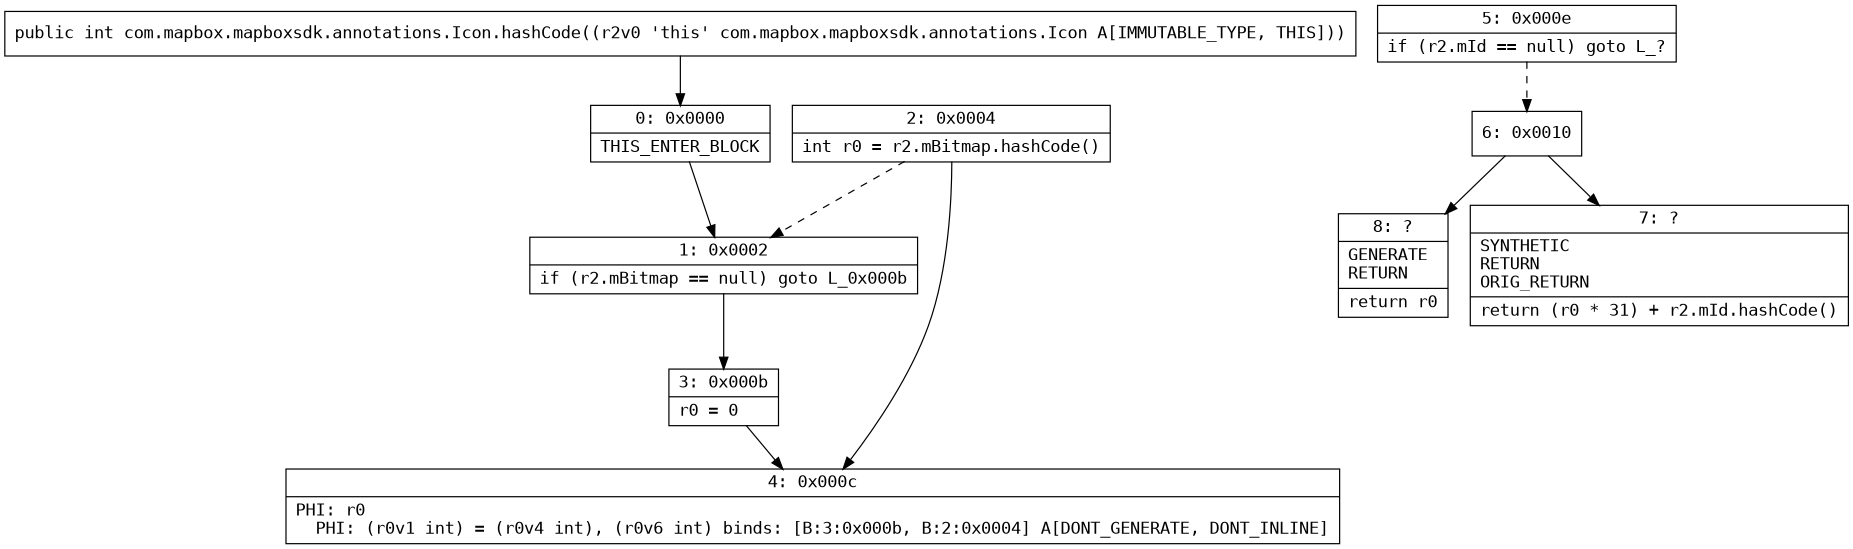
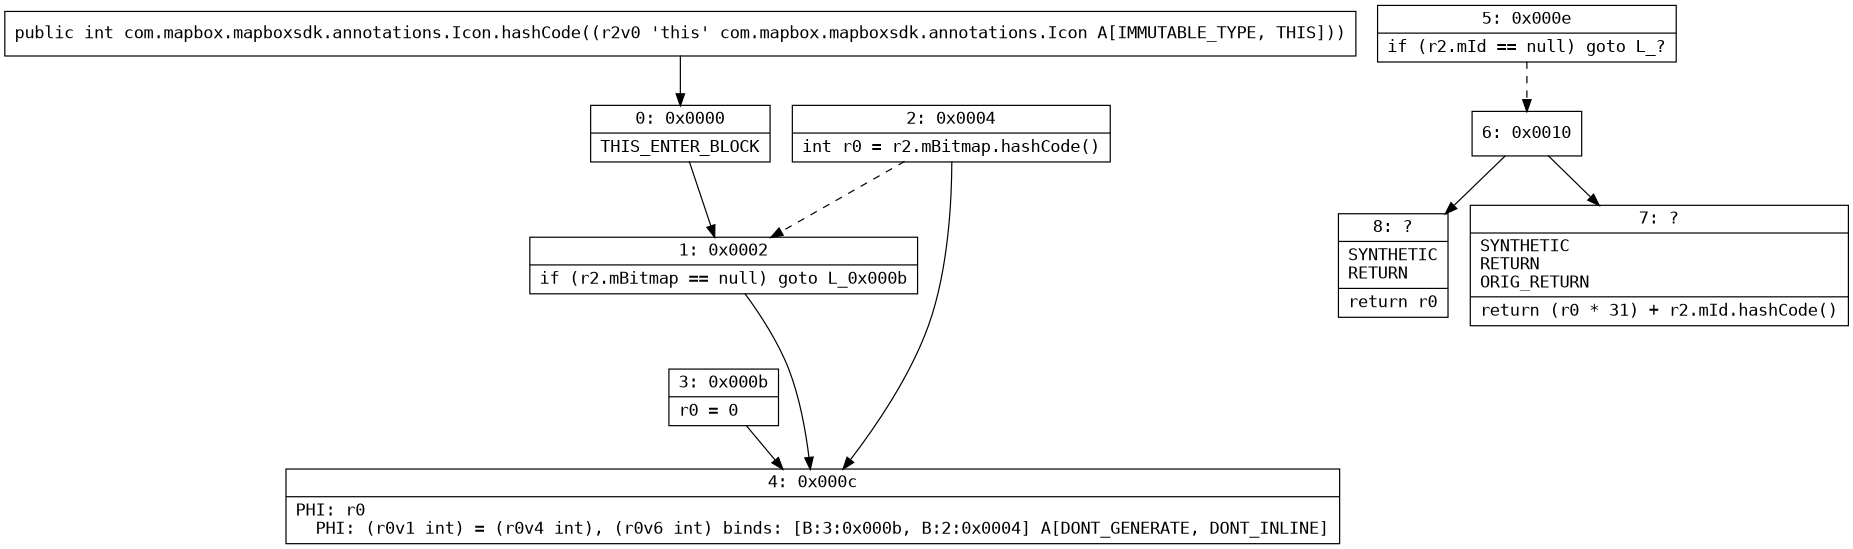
  digraph {
    fontname="DejaVu Sans Mono"
    node [fontname="DejaVu Sans Mono" shape=record]
    edge [fontname="DejaVu Sans Mono"]
    n1 [label="{0\:\ 0x0000|THIS_ENTER_BLOCK\l}"]
    n2 [label="{1\:\ 0x0002|if (r2.mBitmap == null) goto L_0x000b\l}"]
    n3 [label="{3\:\ 0x000b|r0 = 0\l}"]
    n4 [label="{2\:\ 0x0004|int r0 = r2.mBitmap.hashCode()\l}"]
    n5 [label="{4\:\ 0x000c|PHI: r0 \l  PHI: (r0v1 int) = (r0v4 int), (r0v6 int) binds: [B:3:0x000b, B:2:0x0004] A[DONT_GENERATE, DONT_INLINE]\l}"]
    n6 [label="{5\:\ 0x000e|if (r2.mId == null) goto L_?\l}"]
    n7 [label="{6\:\ 0x0010}"]
-   n8 [label="{8\:\ ?|GENERATE\lRETURN\l|return r0\l}"]
+   n8 [label="{8\:\ ?|SYNTHETIC\lRETURN\l|return r0\l}"]
    n9 [label="{7\:\ ?|SYNTHETIC\lRETURN\lORIG_RETURN\l|return (r0 * 31) + r2.mId.hashCode()\l}"]
    n10 [label="{public int com.mapbox.mapboxsdk.annotations.Icon.hashCode((r2v0 'this' com.mapbox.mapboxsdk.annotations.Icon A[IMMUTABLE_TYPE, THIS])) }"]
    n1 -> n2
-   n2 -> n3
+   n2 -> n5
    n3 -> n5
    n4 -> n2 [style=dashed]
    n4 -> n5
    n6 -> n7 [style=dashed]
    n7 -> n8
    n7 -> n9
    n10 -> n1
  }
